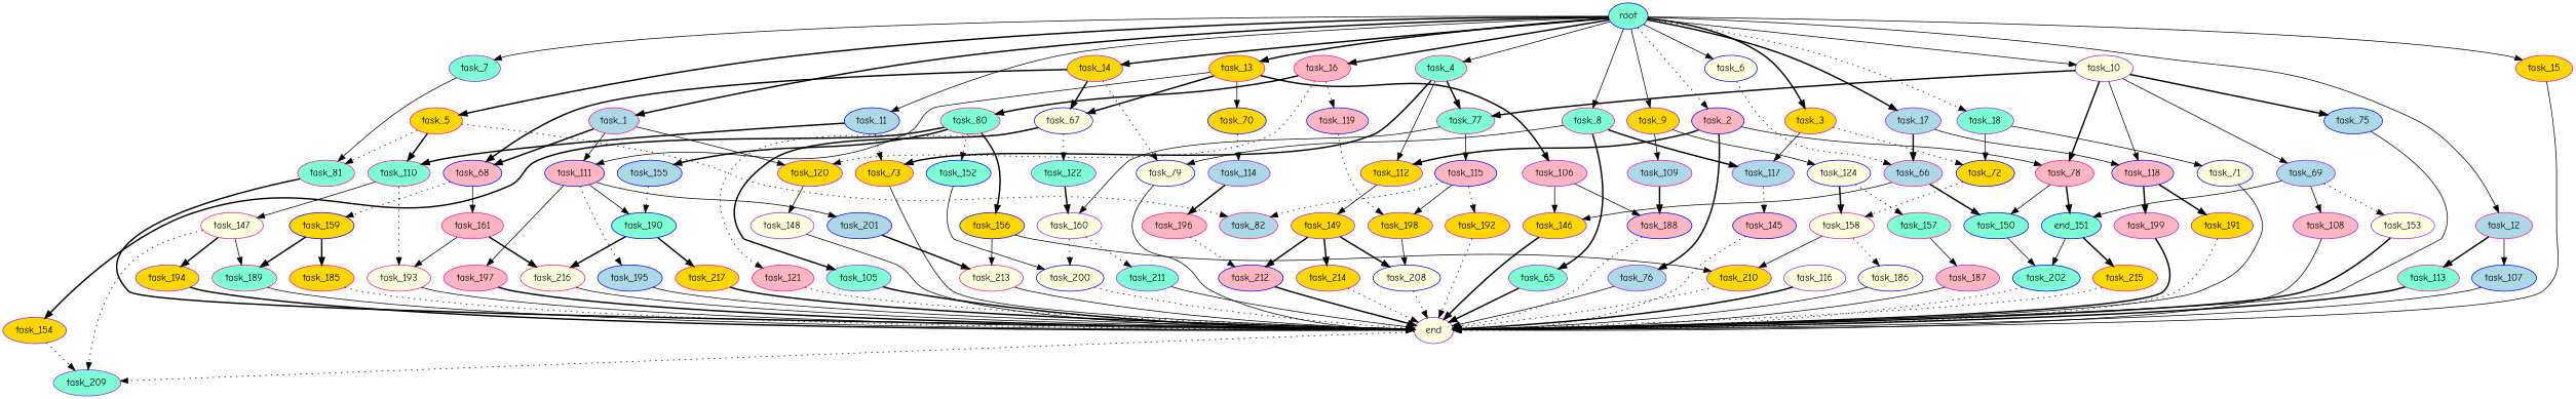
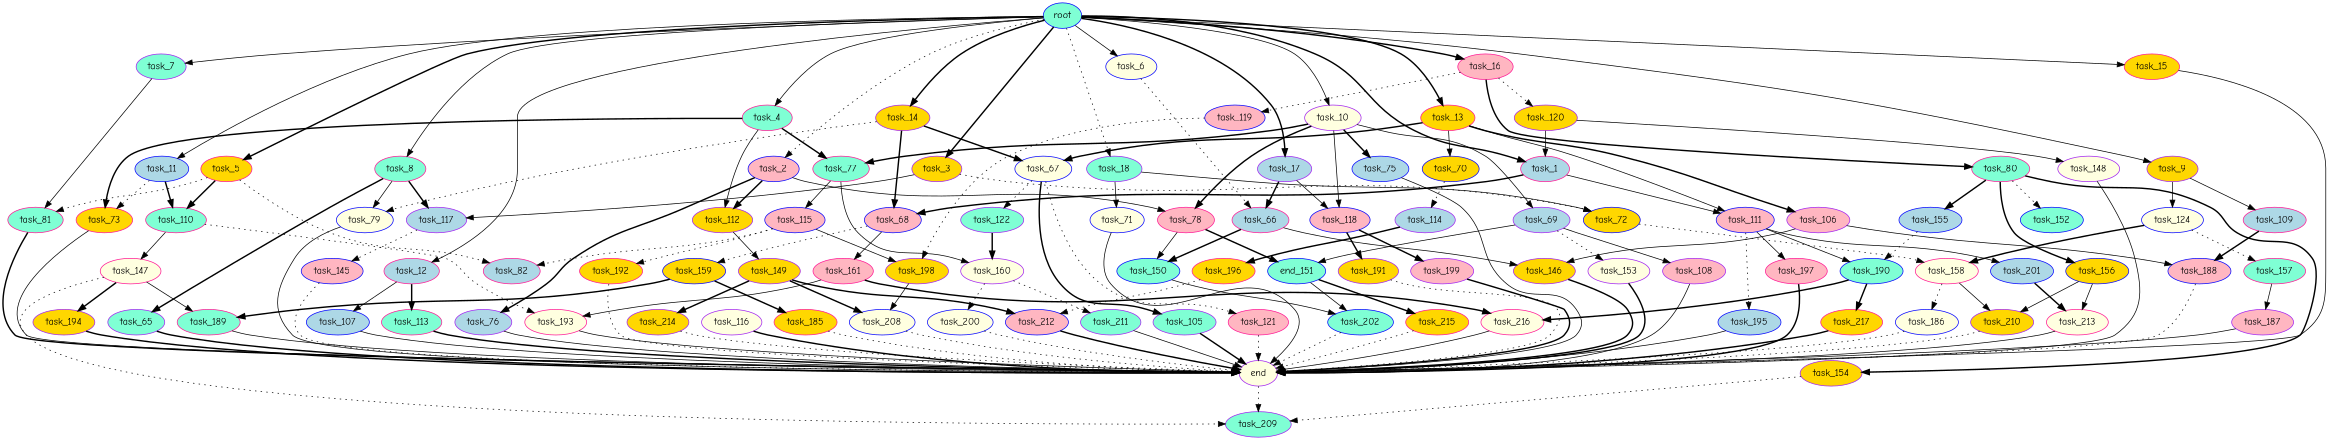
  digraph {
    fontname="Comic Neue"
    node [color=purple fillcolor=gold fontname="Comic Neue" style=filled]
    edge [fontname="Comic Neue" style=solid]
    root [color=blue fillcolor=aquamarine]
    task_1 [color=deeppink fillcolor=lightblue]
    task_2 [color=blue fillcolor=lightpink]
    task_3
    task_4 [color=deeppink fillcolor=aquamarine]
    task_5 [color=deeppink]
    task_6 [color=blue fillcolor=lightyellow]
    task_7 [fillcolor=aquamarine]
    task_8 [color=deeppink fillcolor=aquamarine]
    task_9
    task_10 [fillcolor=lightyellow]
    task_11 [color=blue fillcolor=lightblue]
    task_12 [color=deeppink fillcolor=lightblue]
    task_13 [color=deeppink]
    task_14
    task_15 [color=deeppink]
    task_16 [color=deeppink fillcolor=lightpink]
    task_17 [fillcolor=lightblue]
    task_18 [fillcolor=aquamarine]
    task_68 [color=blue fillcolor=lightpink]
    task_111 [color=blue fillcolor=lightpink]
    task_120
    task_76 [fillcolor=lightblue]
    task_78 [color=deeppink fillcolor=lightpink]
    task_112
    task_72 [color=blue]
    task_117 [fillcolor=lightblue]
    task_73 [color=deeppink]
    task_77 [color=deeppink fillcolor=aquamarine]
    task_81 [color=deeppink fillcolor=aquamarine]
    task_82 [color=deeppink fillcolor=lightblue]
    task_110 [color=deeppink fillcolor=aquamarine]
    task_66 [color=deeppink fillcolor=lightblue]
    task_65 [fillcolor=aquamarine]
    task_79 [color=blue fillcolor=lightyellow]
    task_109 [color=deeppink fillcolor=lightblue]
    n37 [color=blue fillcolor=lightyellow label=task_124]
    task_69 [fillcolor=lightblue]
    task_75 [color=blue fillcolor=lightblue]
    task_118 [color=blue fillcolor=lightpink]
    task_107 [color=blue fillcolor=lightblue]
    task_113 [color=deeppink fillcolor=aquamarine]
    task_67 [color=blue fillcolor=lightyellow]
    task_70 [color=blue]
    task_106 [fillcolor=lightpink]
    end [fillcolor=lightyellow]
    task_80 [color=deeppink fillcolor=aquamarine]
    task_119 [color=blue fillcolor=lightpink]
    task_71 [color=blue fillcolor=lightyellow]
    task_159 [color=blue]
    task_161 [color=deeppink fillcolor=lightpink]
    task_190 [color=blue fillcolor=aquamarine]
    task_195 [color=blue fillcolor=lightblue]
    task_197 [color=deeppink fillcolor=lightpink]
    task_201 [color=blue fillcolor=lightblue]
    task_148 [fillcolor=lightyellow]
    task_150 [color=blue fillcolor=aquamarine]
    n58 [color=blue fillcolor=aquamarine label=end_151]
    task_149
    task_158 [color=deeppink fillcolor=lightyellow]
    task_145 [color=blue fillcolor=lightpink]
    task_115 [color=blue fillcolor=lightpink]
    task_160 [fillcolor=lightyellow]
    task_147 [color=deeppink fillcolor=lightyellow]
    task_193 [color=deeppink fillcolor=lightyellow]
    task_146
    task_116 [fillcolor=lightyellow]
    task_188 [color=blue fillcolor=lightpink]
    task_157 [color=deeppink fillcolor=aquamarine]
    task_108 [fillcolor=lightpink]
    task_153 [fillcolor=lightyellow]
    task_191
    task_199 [fillcolor=lightpink]
    task_105 [fillcolor=aquamarine]
    task_121 [color=deeppink fillcolor=lightpink]
    task_122 [fillcolor=aquamarine]
    task_114 [fillcolor=lightblue]
    task_209 [fillcolor=aquamarine]
    task_152 [color=blue fillcolor=aquamarine]
    task_154
    task_155 [color=blue fillcolor=lightblue]
    task_156 [color=blue]
    task_198
    task_202 [color=blue fillcolor=aquamarine]
    task_189 [color=deeppink fillcolor=aquamarine]
    task_185 [color=deeppink]
    task_216 [color=deeppink fillcolor=lightyellow]
    task_215 [color=deeppink]
-   task_196 [color=deeppink fillcolor=lightpink]
+   task_196 [color=deeppink]
    task_210
    task_186 [color=blue fillcolor=lightyellow]
    task_192 [color=deeppink]
    task_200 [color=blue fillcolor=lightyellow]
    task_211 [fillcolor=aquamarine]
    task_213 [color=deeppink fillcolor=lightyellow]
    task_194
    task_217 [color=deeppink]
    task_208 [color=blue fillcolor=lightyellow]
    task_212 [color=blue fillcolor=lightpink]
    task_214
    task_187 [fillcolor=lightpink]
    root -> task_1 [style=bold]
    root -> task_2 [style=dotted]
    root -> task_3 [style=bold]
    root -> task_4
    root -> task_5 [style=bold]
    root -> task_6
    root -> task_7
    root -> task_8
    root -> task_9
    root -> task_10
    root -> task_11
    root -> task_12
    root -> task_13 [style=bold]
    root -> task_14 [style=bold]
    root -> task_15
    root -> task_16 [style=bold]
    root -> task_17 [style=bold]
    root -> task_18 [style=dotted]
    task_1 -> task_68 [style=bold]
    task_1 -> task_111
-   task_1 -> task_120
+   task_120 -> task_1
    task_2 -> task_76 [style=bold]
    task_2 -> task_78
    task_2 -> task_112 [style=bold]
    task_3 -> task_72 [style=dotted]
    task_3 -> task_117
    task_4 -> task_112
    task_4 -> task_73 [style=bold]
    task_4 -> task_77 [style=bold]
    task_5 -> task_81 [style=dotted]
    task_5 -> task_82 [style=dotted]
    task_5 -> task_110 [style=bold]
    task_6 -> task_66 [style=dotted]
    task_7 -> task_81
    task_8 -> task_117 [style=bold]
    task_8 -> task_65 [style=bold]
    task_8 -> task_79
    task_9 -> task_109
    task_9 -> n37
    task_10 -> task_78 [style=bold]
    task_10 -> task_77 [style=bold]
    task_10 -> task_69
    task_10 -> task_75 [style=bold]
    task_10 -> task_118
    task_11 -> task_73 [style=dotted]
    task_11 -> task_110 [style=bold]
    task_12 -> task_107
    task_12 -> task_113 [style=bold]
    task_13 -> task_111
    task_13 -> task_67 [style=bold]
    task_13 -> task_70
    task_13 -> task_106 [style=bold]
    task_14 -> task_68 [style=bold]
    task_14 -> task_79 [style=dotted]
    task_14 -> task_67 [style=bold]
    task_15 -> end
    task_16 -> task_120 [style=dotted]
    task_16 -> task_80 [style=bold]
    task_16 -> task_119 [style=dotted]
    task_17 -> task_66 [style=bold]
    task_17 -> task_118
    task_18 -> task_72
    task_18 -> task_71
    task_68 -> task_159 [style=dotted]
    task_68 -> task_161
    task_111 -> task_190
    task_111 -> task_195 [style=dotted]
    task_111 -> task_197
    task_111 -> task_201
    task_120 -> task_148
    task_76 -> end
    task_78 -> task_150
    task_78 -> n58 [style=bold]
    task_112 -> task_149
    task_72 -> task_158 [style=dotted]
    task_117 -> task_145 [style=dotted]
    task_73 -> end
    task_77 -> task_115
    task_77 -> task_160
    task_81 -> end [style=bold]
    task_110 -> task_147
    task_110 -> task_193 [style=dotted]
    task_66 -> task_150 [style=bold]
    task_66 -> task_146
    task_65 -> end [style=bold]
    task_79 -> end
    task_109 -> task_188 [style=bold]
    n37 -> task_158 [style=bold]
    n37 -> task_157 [style=dotted]
    task_69 -> n58
    task_69 -> task_108
    task_69 -> task_153 [style=dotted]
    task_75 -> end
    task_118 -> task_191 [style=bold]
    task_118 -> task_199 [style=bold]
    task_107 -> end
    task_113 -> end [style=bold]
    task_67 -> task_105 [style=bold]
    task_67 -> task_121 [style=dotted]
    task_67 -> task_122 [style=dotted]
    task_70 -> task_114 [style=dotted]
    task_106 -> task_146
    task_106 -> task_188
    end -> task_209 [style=dotted]
    task_80 -> task_152 [style=dotted]
    task_80 -> task_154 [style=bold]
    task_80 -> task_155 [style=bold]
    task_80 -> task_156 [style=bold]
    task_119 -> task_198 [style=dotted]
    task_71 -> end
    task_159 -> task_189 [style=bold]
    task_159 -> task_185 [style=bold]
    task_161 -> task_193
    task_161 -> task_216 [style=bold]
    task_190 -> task_216 [style=bold]
    task_190 -> task_217 [style=bold]
    task_195 -> end
    task_197 -> end [style=bold]
    task_201 -> task_213 [style=bold]
    task_148 -> end
    task_150 -> task_202
    n58 -> task_202
    n58 -> task_215 [style=bold]
    task_149 -> task_208 [style=bold]
    task_149 -> task_212 [style=bold]
    task_149 -> task_214 [style=bold]
    task_158 -> task_210
    task_158 -> task_186 [style=dotted]
    task_145 -> end [style=dotted]
    task_115 -> task_82 [style=dotted]
    task_115 -> task_198
    task_115 -> task_192 [style=dotted]
    task_160 -> task_200 [style=dotted]
    task_160 -> task_211 [style=dotted]
    task_147 -> task_209 [style=dotted]
    task_147 -> task_189
    task_147 -> task_194 [style=bold]
    task_193 -> end
    task_146 -> end [style=bold]
    task_116 -> end [style=bold]
    task_188 -> end [style=dotted]
    task_157 -> task_187
    task_108 -> end
    task_153 -> end [style=bold]
    task_191 -> end [style=dotted]
    task_199 -> end [style=bold]
    task_105 -> end [style=bold]
    task_121 -> end [style=dotted]
    task_122 -> task_160 [style=bold]
    task_114 -> task_196 [style=bold]
-   task_152 -> task_200
    task_154 -> task_209 [style=dotted]
    task_155 -> task_190 [style=dotted]
    task_156 -> task_210
    task_156 -> task_213
    task_198 -> task_208
    task_202 -> end [style=dotted]
    task_189 -> end
    task_185 -> end [style=dotted]
    task_216 -> end
    task_215 -> end [style=dotted]
    task_196 -> task_212 [style=dotted]
    task_210 -> end [style=dotted]
-   task_186 -> end
+   task_186 -> end [style=dotted]
    task_192 -> end [style=dotted]
    task_200 -> end [style=dotted]
    task_211 -> end
    task_213 -> end
    task_194 -> end [style=bold]
    task_217 -> end [style=bold]
    task_208 -> end [style=dotted]
    task_212 -> end [style=bold]
    task_214 -> end [style=dotted]
    task_187 -> end
  }
